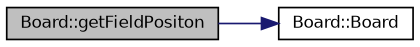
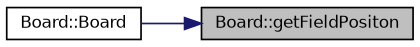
  digraph {
    rankdir=RL
    node [color=black fontname=Helvetica fontsize=10 shape=record style=filled]
    n1 [fillcolor=grey75 fontcolor=black height=0.2 label="Board::getFieldPositon" width=0.4]
    n2 [fillcolor=white height=0.2 label="Board::Board" width=0.4]
-   n2 -> n1 [color=midnightblue dir=back fontname=Helvetica fontsize=10 labelfontname=Helvetica labelfontsize=10 style=solid]
+   n1 -> n2 [color=midnightblue dir=back fontname=Helvetica fontsize=10 labelfontname=Helvetica labelfontsize=10 style=solid]
  }
